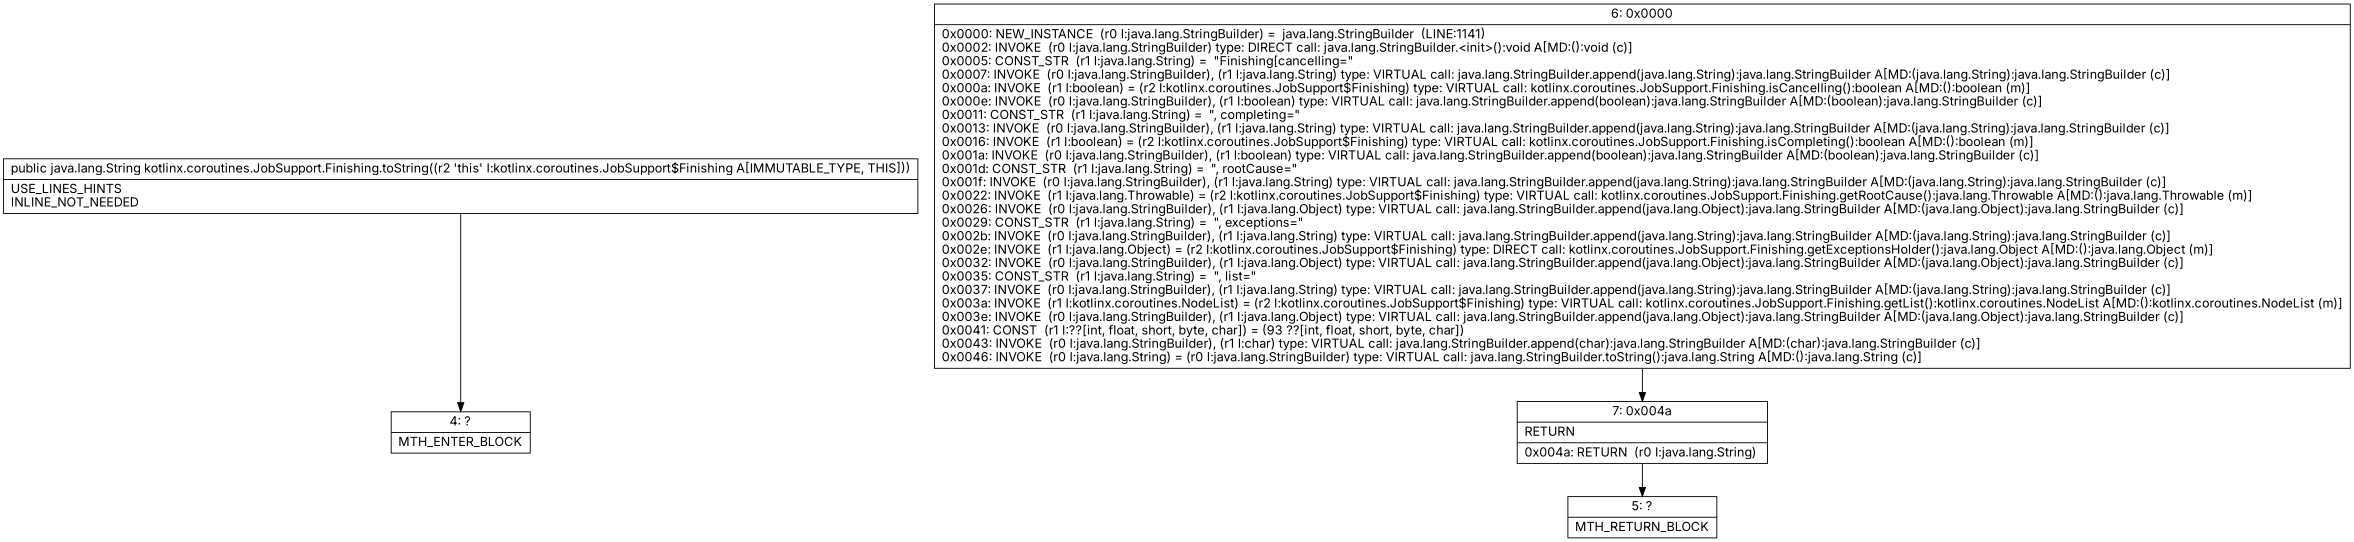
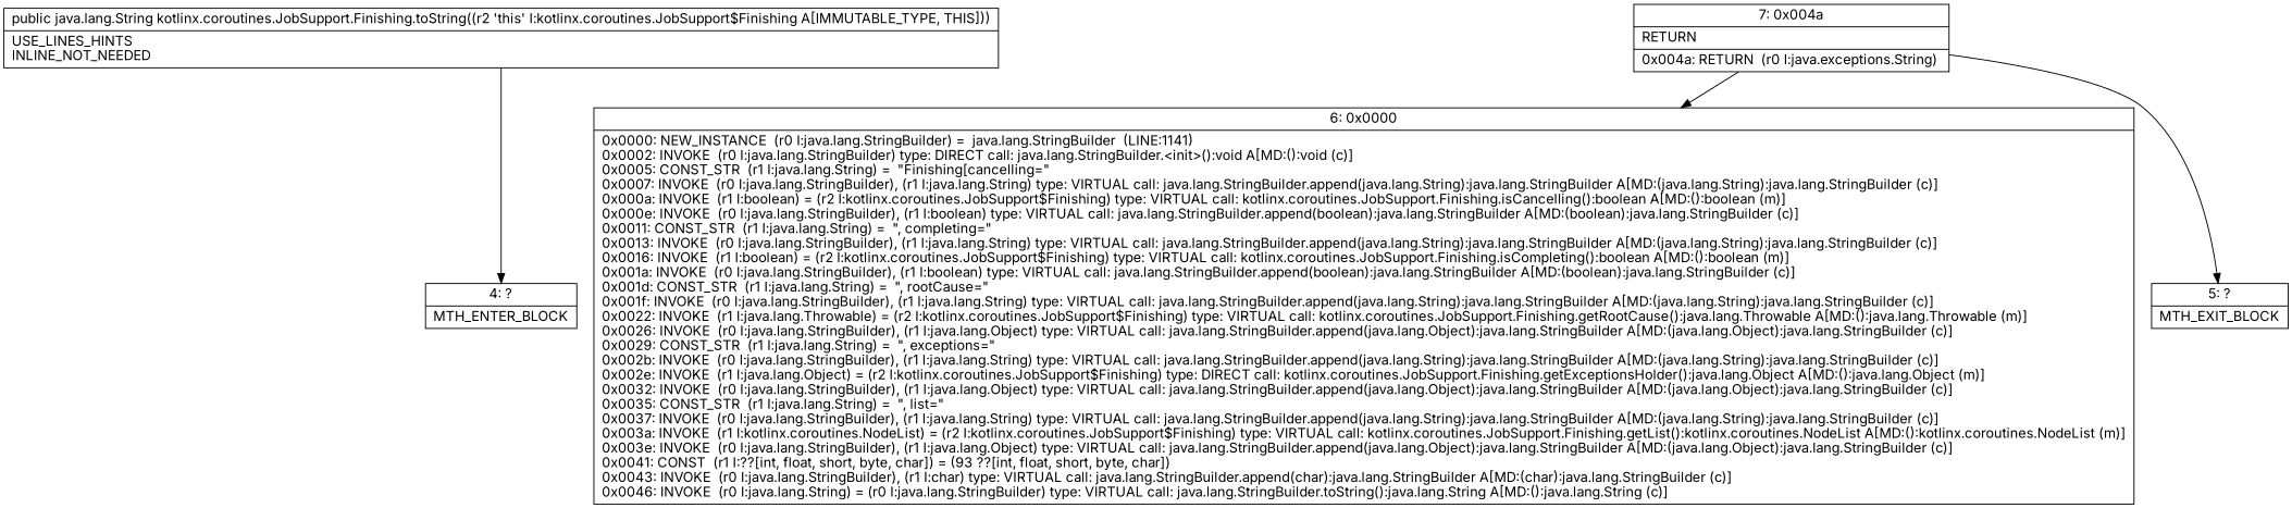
  digraph {
    fontname=Inter
    node [fontname=Inter shape=record]
    edge [fontname=Inter]
    n1 [label="{4\:\ ?|MTH_ENTER_BLOCK\l}"]
    n2 [label="{6\:\ 0x0000|0x0000: NEW_INSTANCE  (r0 I:java.lang.StringBuilder) =  java.lang.StringBuilder  (LINE:1141)\l0x0002: INVOKE  (r0 I:java.lang.StringBuilder) type: DIRECT call: java.lang.StringBuilder.\<init\>():void A[MD:():void (c)]\l0x0005: CONST_STR  (r1 I:java.lang.String) =  \"Finishing[cancelling=\" \l0x0007: INVOKE  (r0 I:java.lang.StringBuilder), (r1 I:java.lang.String) type: VIRTUAL call: java.lang.StringBuilder.append(java.lang.String):java.lang.StringBuilder A[MD:(java.lang.String):java.lang.StringBuilder (c)]\l0x000a: INVOKE  (r1 I:boolean) = (r2 I:kotlinx.coroutines.JobSupport$Finishing) type: VIRTUAL call: kotlinx.coroutines.JobSupport.Finishing.isCancelling():boolean A[MD:():boolean (m)]\l0x000e: INVOKE  (r0 I:java.lang.StringBuilder), (r1 I:boolean) type: VIRTUAL call: java.lang.StringBuilder.append(boolean):java.lang.StringBuilder A[MD:(boolean):java.lang.StringBuilder (c)]\l0x0011: CONST_STR  (r1 I:java.lang.String) =  \", completing=\" \l0x0013: INVOKE  (r0 I:java.lang.StringBuilder), (r1 I:java.lang.String) type: VIRTUAL call: java.lang.StringBuilder.append(java.lang.String):java.lang.StringBuilder A[MD:(java.lang.String):java.lang.StringBuilder (c)]\l0x0016: INVOKE  (r1 I:boolean) = (r2 I:kotlinx.coroutines.JobSupport$Finishing) type: VIRTUAL call: kotlinx.coroutines.JobSupport.Finishing.isCompleting():boolean A[MD:():boolean (m)]\l0x001a: INVOKE  (r0 I:java.lang.StringBuilder), (r1 I:boolean) type: VIRTUAL call: java.lang.StringBuilder.append(boolean):java.lang.StringBuilder A[MD:(boolean):java.lang.StringBuilder (c)]\l0x001d: CONST_STR  (r1 I:java.lang.String) =  \", rootCause=\" \l0x001f: INVOKE  (r0 I:java.lang.StringBuilder), (r1 I:java.lang.String) type: VIRTUAL call: java.lang.StringBuilder.append(java.lang.String):java.lang.StringBuilder A[MD:(java.lang.String):java.lang.StringBuilder (c)]\l0x0022: INVOKE  (r1 I:java.lang.Throwable) = (r2 I:kotlinx.coroutines.JobSupport$Finishing) type: VIRTUAL call: kotlinx.coroutines.JobSupport.Finishing.getRootCause():java.lang.Throwable A[MD:():java.lang.Throwable (m)]\l0x0026: INVOKE  (r0 I:java.lang.StringBuilder), (r1 I:java.lang.Object) type: VIRTUAL call: java.lang.StringBuilder.append(java.lang.Object):java.lang.StringBuilder A[MD:(java.lang.Object):java.lang.StringBuilder (c)]\l0x0029: CONST_STR  (r1 I:java.lang.String) =  \", exceptions=\" \l0x002b: INVOKE  (r0 I:java.lang.StringBuilder), (r1 I:java.lang.String) type: VIRTUAL call: java.lang.StringBuilder.append(java.lang.String):java.lang.StringBuilder A[MD:(java.lang.String):java.lang.StringBuilder (c)]\l0x002e: INVOKE  (r1 I:java.lang.Object) = (r2 I:kotlinx.coroutines.JobSupport$Finishing) type: DIRECT call: kotlinx.coroutines.JobSupport.Finishing.getExceptionsHolder():java.lang.Object A[MD:():java.lang.Object (m)]\l0x0032: INVOKE  (r0 I:java.lang.StringBuilder), (r1 I:java.lang.Object) type: VIRTUAL call: java.lang.StringBuilder.append(java.lang.Object):java.lang.StringBuilder A[MD:(java.lang.Object):java.lang.StringBuilder (c)]\l0x0035: CONST_STR  (r1 I:java.lang.String) =  \", list=\" \l0x0037: INVOKE  (r0 I:java.lang.StringBuilder), (r1 I:java.lang.String) type: VIRTUAL call: java.lang.StringBuilder.append(java.lang.String):java.lang.StringBuilder A[MD:(java.lang.String):java.lang.StringBuilder (c)]\l0x003a: INVOKE  (r1 I:kotlinx.coroutines.NodeList) = (r2 I:kotlinx.coroutines.JobSupport$Finishing) type: VIRTUAL call: kotlinx.coroutines.JobSupport.Finishing.getList():kotlinx.coroutines.NodeList A[MD:():kotlinx.coroutines.NodeList (m)]\l0x003e: INVOKE  (r0 I:java.lang.StringBuilder), (r1 I:java.lang.Object) type: VIRTUAL call: java.lang.StringBuilder.append(java.lang.Object):java.lang.StringBuilder A[MD:(java.lang.Object):java.lang.StringBuilder (c)]\l0x0041: CONST  (r1 I:??[int, float, short, byte, char]) = (93 ??[int, float, short, byte, char]) \l0x0043: INVOKE  (r0 I:java.lang.StringBuilder), (r1 I:char) type: VIRTUAL call: java.lang.StringBuilder.append(char):java.lang.StringBuilder A[MD:(char):java.lang.StringBuilder (c)]\l0x0046: INVOKE  (r0 I:java.lang.String) = (r0 I:java.lang.StringBuilder) type: VIRTUAL call: java.lang.StringBuilder.toString():java.lang.String A[MD:():java.lang.String (c)]\l}"]
-   n3 [label="{7\:\ 0x004a|RETURN\l|0x004a: RETURN  (r0 I:java.lang.String) \l}"]
-   n4 [label="{5\:\ ?|MTH_RETURN_BLOCK\l}"]
+   n3 [label="{7\:\ 0x004a|RETURN\l|0x004a: RETURN  (r0 I:java.exceptions.String) \l}"]
+   n4 [label="{5\:\ ?|MTH_EXIT_BLOCK\l}"]
    n5 [label="{public java.lang.String kotlinx.coroutines.JobSupport.Finishing.toString((r2 'this' I:kotlinx.coroutines.JobSupport$Finishing A[IMMUTABLE_TYPE, THIS]))  | USE_LINES_HINTS\lINLINE_NOT_NEEDED\l}"]
-   n2 -> n3
+   n3 -> n2
    n3 -> n4
    n5 -> n1
  }
